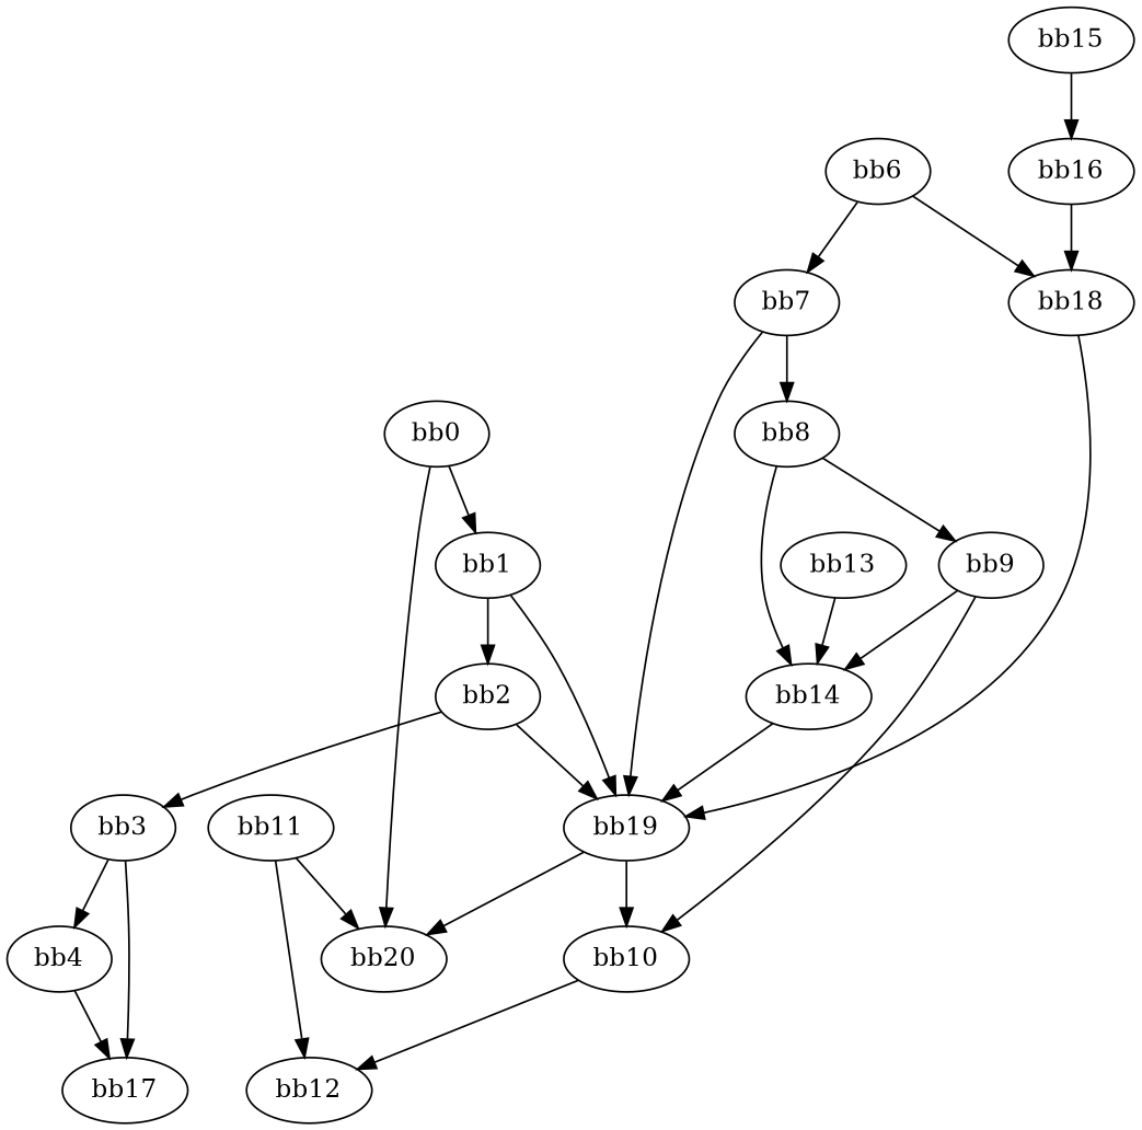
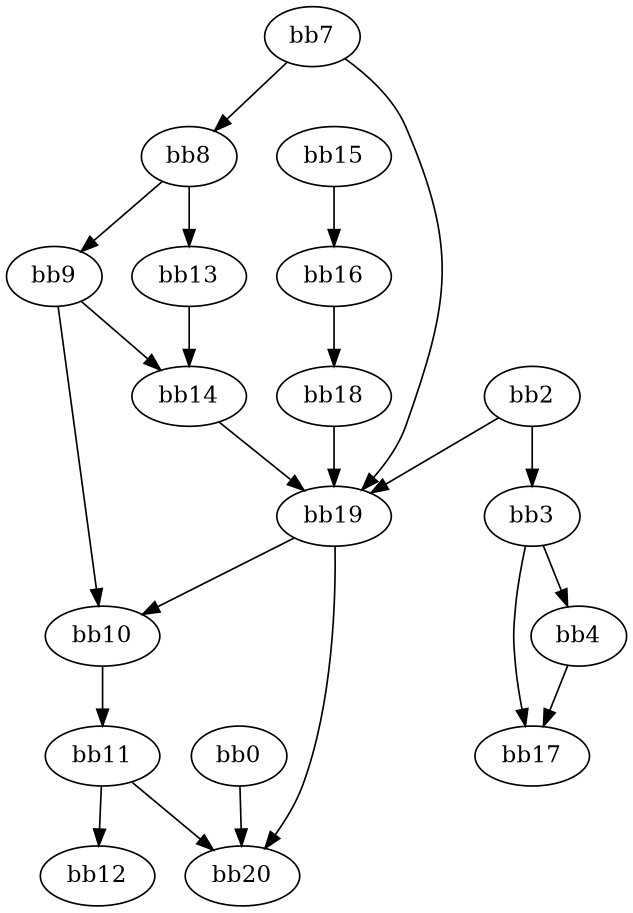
  digraph {
    n1 [label="bb0\l"]
-   n2 [label="bb1\l"]
    n3 [label="bb20\l"]
    n4 [label="bb2\l"]
    n5 [label="bb19\l"]
    n6 [label="bb3\l"]
    n7 [label="bb10\l"]
    n8 [label="bb4\l"]
    n9 [label="bb17\l"]
-   n10 [label="bb6\l"]
    n11 [label="bb7\l"]
    n12 [label="bb18\l"]
    n13 [label="bb15\l"]
    n14 [label="bb16\l"]
    n15 [label="bb8\l"]
    n16 [label="bb9\l"]
    n17 [label="bb13\l"]
    n18 [label="bb14\l"]
    n19 [label="bb11\l"]
    n20 [label="bb12\l"]
-   n1 -> n2
    n1 -> n3
-   n2 -> n4
-   n2 -> n5
    n4 -> n5
    n4 -> n6
    n5 -> n3
    n5 -> n7
    n6 -> n8
    n6 -> n9
-   n7 -> n20
+   n7 -> n19
    n8 -> n9
-   n10 -> n11
-   n10 -> n12
    n11 -> n5
    n11 -> n15
    n12 -> n5
    n13 -> n14
    n14 -> n12
    n15 -> n16
-   n15 -> n18
+   n15 -> n17
    n16 -> n7
    n16 -> n18
    n17 -> n18
    n18 -> n5
    n19 -> n3
    n19 -> n20
  }
